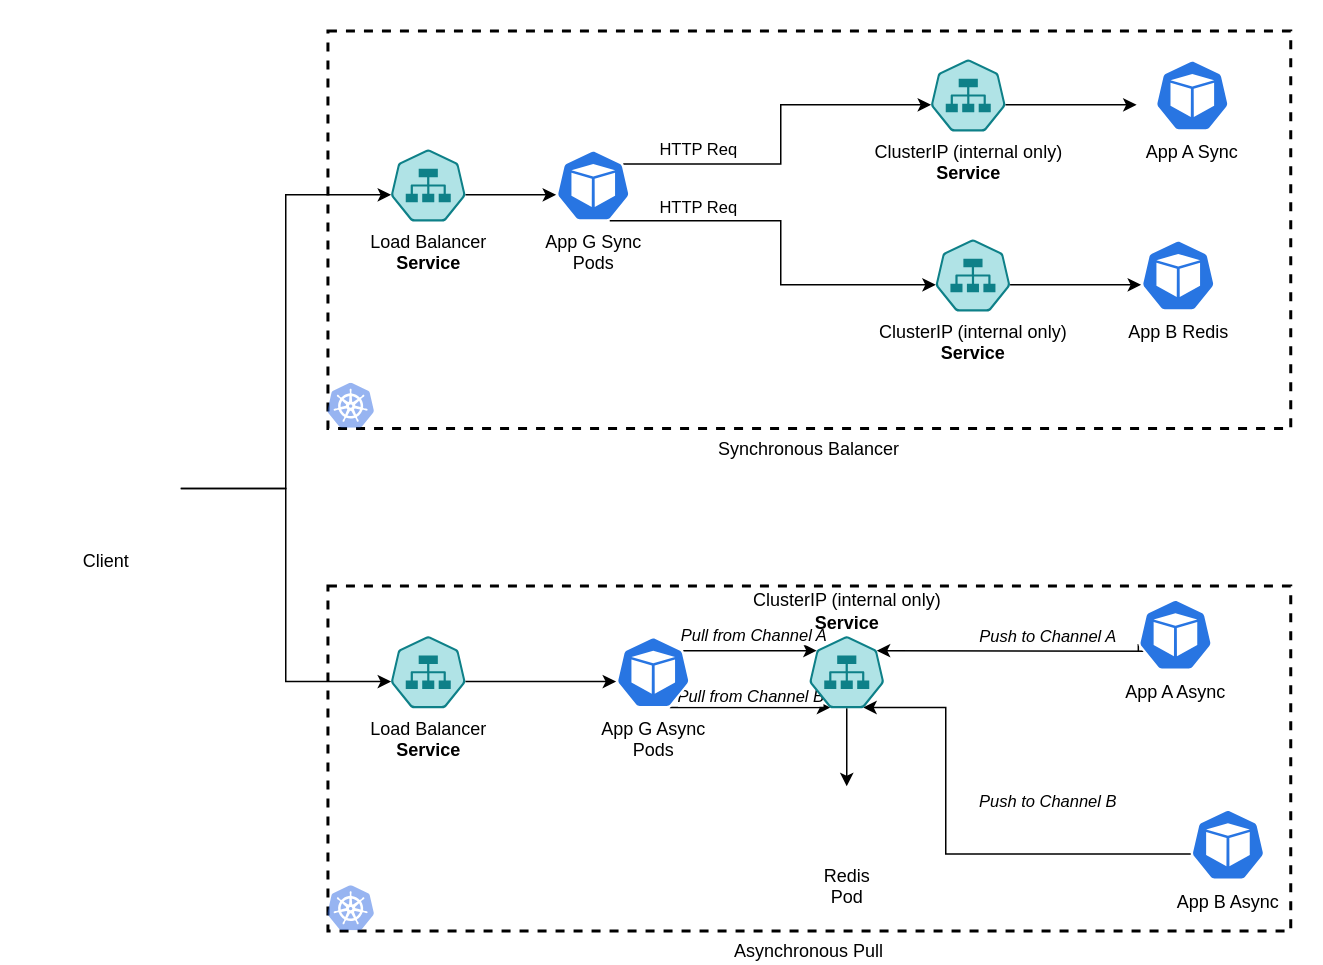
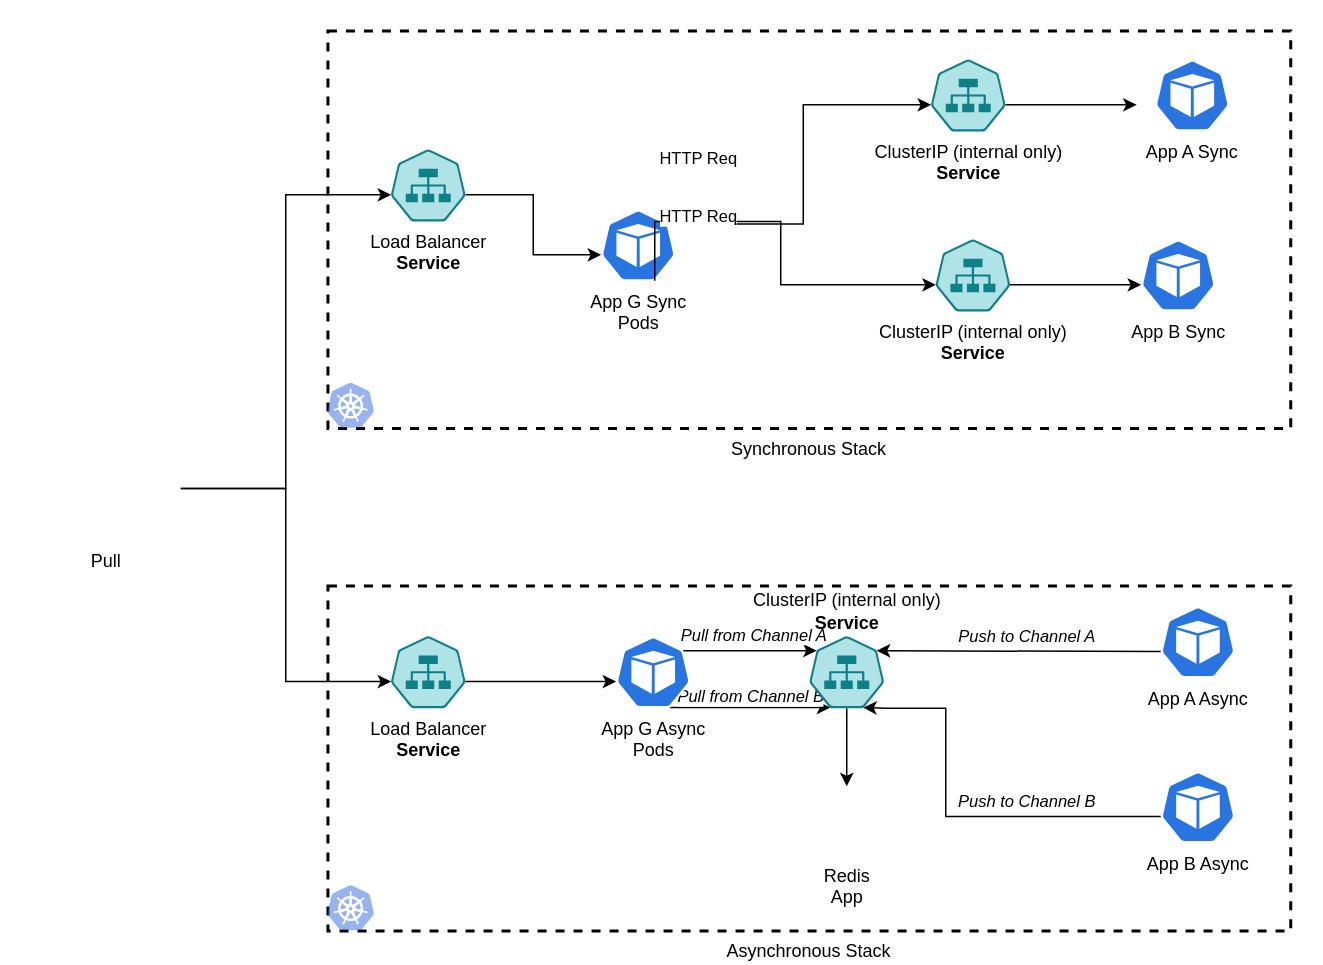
  <mxCell id="0" />
  <mxCell id="1" parent="0" />
- <mxCell id="2" value="Asynchronous Pull" style="rounded=0;whiteSpace=wrap;html=1;dashed=1;strokeWidth=2;fillColor=none;labelPosition=center;verticalLabelPosition=bottom;align=center;verticalAlign=top;" vertex="1" parent="1"><mxGeometry x="218.13" y="390" width="641.87" height="230" as="geometry" /></mxCell>
+ <mxCell id="2" value="Asynchronous Stack" style="rounded=0;whiteSpace=wrap;html=1;dashed=1;strokeWidth=2;fillColor=none;labelPosition=center;verticalLabelPosition=bottom;align=center;verticalAlign=top;" vertex="1" parent="1"><mxGeometry x="218.13" y="390" width="641.87" height="230" as="geometry" /></mxCell>
  <mxCell id="3" value="" style="group" vertex="1" connectable="0" parent="1"><mxGeometry x="20" y="290" width="100" height="70" as="geometry" /></mxCell>
  <mxCell id="4" value="" style="shape=image;html=1;verticalAlign=top;verticalLabelPosition=bottom;labelBackgroundColor=#ffffff;imageAspect=0;aspect=fixed;image=https://cdn3.iconfinder.com/data/icons/user-avatars-1/512/users-15-128.png;dashed=1;strokeWidth=2;fillColor=none;" vertex="1" parent="3"><mxGeometry y="3" width="67" height="67" as="geometry" /></mxCell>
- <mxCell id="5" value="Client&amp;nbsp; &amp;nbsp; &amp;nbsp; &amp;nbsp; &amp;nbsp;" style="shape=image;html=1;verticalAlign=top;verticalLabelPosition=bottom;labelBackgroundColor=#ffffff;imageAspect=0;aspect=fixed;image=https://cdn3.iconfinder.com/data/icons/user-avatars-1/512/users-16-128.png;dashed=1;strokeWidth=2;fillColor=none;" vertex="1" parent="3"><mxGeometry x="30" width="70" height="70" as="geometry" /></mxCell>
+ <mxCell id="5" value="Pull&amp;nbsp; &amp;nbsp; &amp;nbsp; &amp;nbsp; &amp;nbsp;" style="shape=image;html=1;verticalAlign=top;verticalLabelPosition=bottom;labelBackgroundColor=#ffffff;imageAspect=0;aspect=fixed;image=https://cdn3.iconfinder.com/data/icons/user-avatars-1/512/users-16-128.png;dashed=1;strokeWidth=2;fillColor=none;" vertex="1" parent="3"><mxGeometry x="30" width="70" height="70" as="geometry" /></mxCell>
  <mxCell id="6" style="edgeStyle=orthogonalEdgeStyle;rounded=0;orthogonalLoop=1;jettySize=auto;html=1;entryX=0.005;entryY=0.63;entryDx=0;entryDy=0;entryPerimeter=0;" edge="1" parent="1" source="5" target="10"><mxGeometry relative="1" as="geometry" /></mxCell>
- <mxCell id="7" value="Synchronous&amp;nbsp;Balancer" style="rounded=0;whiteSpace=wrap;html=1;dashed=1;strokeWidth=2;fillColor=none;labelPosition=center;verticalLabelPosition=bottom;align=center;verticalAlign=top;" vertex="1" parent="1"><mxGeometry x="218.13" y="20" width="641.87" height="265" as="geometry" /></mxCell>
+ <mxCell id="7" value="Synchronous&amp;nbsp;Stack" style="rounded=0;whiteSpace=wrap;html=1;dashed=1;strokeWidth=2;fillColor=none;labelPosition=center;verticalLabelPosition=bottom;align=center;verticalAlign=top;" vertex="1" parent="1"><mxGeometry x="218.13" y="20" width="641.87" height="265" as="geometry" /></mxCell>
  <mxCell id="8" value="" style="aspect=fixed;html=1;points=[];align=center;image;fontSize=12;image=img/lib/mscae/Kubernetes.svg;opacity=50;" vertex="1" parent="1"><mxGeometry x="218.13" y="590" width="31.25" height="30" as="geometry" /></mxCell>
  <mxCell id="9" style="edgeStyle=orthogonalEdgeStyle;rounded=0;orthogonalLoop=1;jettySize=auto;html=1;exitX=0.995;exitY=0.63;exitDx=0;exitDy=0;exitPerimeter=0;entryX=0.005;entryY=0.63;entryDx=0;entryDy=0;entryPerimeter=0;" edge="1" parent="1" source="10" target="12"><mxGeometry relative="1" as="geometry" /></mxCell>
  <mxCell id="10" value="Load Balancer&lt;br&gt;&lt;b&gt;Service&lt;/b&gt;" style="html=1;dashed=0;whitespace=wrap;fillColor=#b0e3e6;strokeColor=#0e8088;points=[[0.005,0.63,0],[0.1,0.2,0],[0.9,0.2,0],[0.5,0,0],[0.995,0.63,0],[0.72,0.99,0],[0.5,1,0],[0.28,0.99,0]];shape=mxgraph.kubernetes.icon;prIcon=svc;labelPosition=center;verticalLabelPosition=bottom;align=center;verticalAlign=top;" vertex="1" parent="1"><mxGeometry x="260" y="99" width="50" height="48" as="geometry" /></mxCell>
  <mxCell id="11" style="edgeStyle=orthogonalEdgeStyle;rounded=0;orthogonalLoop=1;jettySize=auto;html=1;entryX=0.005;entryY=0.63;entryDx=0;entryDy=0;entryPerimeter=0;exitX=0.9;exitY=0.2;exitDx=0;exitDy=0;exitPerimeter=0;" edge="1" parent="1" source="12" target="14"><mxGeometry relative="1" as="geometry" /></mxCell>
- <mxCell id="12" value="App G Sync&lt;br&gt;Pods" style="html=1;dashed=0;whitespace=wrap;fillColor=#2875E2;strokeColor=#ffffff;points=[[0.005,0.63,0],[0.1,0.2,0],[0.9,0.2,0],[0.5,0,0],[0.995,0.63,0],[0.72,0.99,0],[0.5,1,0],[0.28,0.99,0]];shape=mxgraph.kubernetes.icon;prIcon=pod;labelPosition=center;verticalLabelPosition=bottom;align=center;verticalAlign=top;" vertex="1" parent="1"><mxGeometry x="370" y="99" width="50" height="48" as="geometry" /></mxCell>
+ <mxCell id="12" value="App G Sync&lt;br&gt;Pods" style="html=1;dashed=0;whitespace=wrap;fillColor=#2875E2;strokeColor=#ffffff;points=[[0.005,0.63,0],[0.1,0.2,0],[0.9,0.2,0],[0.5,0,0],[0.995,0.63,0],[0.72,0.99,0],[0.5,1,0],[0.28,0.99,0]];shape=mxgraph.kubernetes.icon;prIcon=pod;labelPosition=center;verticalLabelPosition=bottom;align=center;verticalAlign=top;" vertex="1" parent="1"><mxGeometry x="400" y="139" width="50" height="48" as="geometry" /></mxCell>
  <mxCell id="13" style="edgeStyle=orthogonalEdgeStyle;rounded=0;orthogonalLoop=1;jettySize=auto;html=1;exitX=0.995;exitY=0.63;exitDx=0;exitDy=0;exitPerimeter=0;entryX=0.005;entryY=0.63;entryDx=0;entryDy=0;entryPerimeter=0;" edge="1" parent="1" source="14" target="15"><mxGeometry relative="1" as="geometry" /></mxCell>
  <mxCell id="14" value="ClusterIP (internal only)&lt;br&gt;&lt;b&gt;Service&lt;/b&gt;" style="html=1;dashed=0;whitespace=wrap;fillColor=#b0e3e6;strokeColor=#0e8088;points=[[0.005,0.63,0],[0.1,0.2,0],[0.9,0.2,0],[0.5,0,0],[0.995,0.63,0],[0.72,0.99,0],[0.5,1,0],[0.28,0.99,0]];shape=mxgraph.kubernetes.icon;prIcon=svc;labelPosition=center;verticalLabelPosition=bottom;align=center;verticalAlign=top;" vertex="1" parent="1"><mxGeometry x="620" y="39" width="50" height="48" as="geometry" /></mxCell>
  <mxCell id="15" value="App A Sync" style="html=1;dashed=0;whitespace=wrap;fillColor=#2875E2;strokeColor=#ffffff;points=[[0.005,0.63,0],[0.1,0.2,0],[0.9,0.2,0],[0.5,0,0],[0.995,0.63,0],[0.72,0.99,0],[0.5,1,0],[0.28,0.99,0]];shape=mxgraph.kubernetes.icon;prIcon=pod;labelPosition=center;verticalLabelPosition=bottom;align=center;verticalAlign=top;" vertex="1" parent="1"><mxGeometry x="756.87" y="39" width="75" height="48" as="geometry" /></mxCell>
  <mxCell id="16" value="ClusterIP (internal only)&lt;br&gt;&lt;b&gt;Service&lt;/b&gt;" style="html=1;dashed=0;whitespace=wrap;fillColor=#b0e3e6;strokeColor=#0e8088;points=[[0.005,0.63,0],[0.1,0.2,0],[0.9,0.2,0],[0.5,0,0],[0.995,0.63,0],[0.72,0.99,0],[0.5,1,0],[0.28,0.99,0]];shape=mxgraph.kubernetes.icon;prIcon=svc;labelPosition=center;verticalLabelPosition=bottom;align=center;verticalAlign=top;" vertex="1" parent="1"><mxGeometry x="623.13" y="159" width="50" height="48" as="geometry" /></mxCell>
- <mxCell id="17" value="App B Redis" style="html=1;dashed=0;whitespace=wrap;fillColor=#2875E2;strokeColor=#ffffff;points=[[0.005,0.63,0],[0.1,0.2,0],[0.9,0.2,0],[0.5,0,0],[0.995,0.63,0],[0.72,0.99,0],[0.5,1,0],[0.28,0.99,0]];shape=mxgraph.kubernetes.icon;prIcon=pod;labelPosition=center;verticalLabelPosition=bottom;align=center;verticalAlign=top;" vertex="1" parent="1"><mxGeometry x="760" y="159" width="50" height="48" as="geometry" /></mxCell>
+ <mxCell id="17" value="App B Sync" style="html=1;dashed=0;whitespace=wrap;fillColor=#2875E2;strokeColor=#ffffff;points=[[0.005,0.63,0],[0.1,0.2,0],[0.9,0.2,0],[0.5,0,0],[0.995,0.63,0],[0.72,0.99,0],[0.5,1,0],[0.28,0.99,0]];shape=mxgraph.kubernetes.icon;prIcon=pod;labelPosition=center;verticalLabelPosition=bottom;align=center;verticalAlign=top;" vertex="1" parent="1"><mxGeometry x="760" y="159" width="50" height="48" as="geometry" /></mxCell>
  <mxCell id="18" style="edgeStyle=orthogonalEdgeStyle;rounded=0;orthogonalLoop=1;jettySize=auto;html=1;exitX=0.995;exitY=0.63;exitDx=0;exitDy=0;exitPerimeter=0;entryX=0.005;entryY=0.63;entryDx=0;entryDy=0;entryPerimeter=0;" edge="1" source="16" target="17" parent="1"><mxGeometry relative="1" as="geometry" /></mxCell>
  <mxCell id="19" style="edgeStyle=orthogonalEdgeStyle;rounded=0;orthogonalLoop=1;jettySize=auto;html=1;exitX=0.72;exitY=0.99;exitDx=0;exitDy=0;exitPerimeter=0;entryX=0.005;entryY=0.63;entryDx=0;entryDy=0;entryPerimeter=0;" edge="1" target="16" parent="1" source="12"><mxGeometry relative="1" as="geometry"><mxPoint x="443.13" y="283" as="sourcePoint" /><mxPoint x="587" y="200" as="targetPoint" /><Array as="points"><mxPoint x="520" y="147" /><mxPoint x="520" y="189" /></Array></mxGeometry></mxCell>
  <mxCell id="20" value="HTTP Req" style="edgeLabel;html=1;align=center;verticalAlign=middle;resizable=0;points=[];fontColor=#000000;" vertex="1" connectable="0" parent="19"><mxGeometry x="-0.758" y="-1" relative="1" as="geometry"><mxPoint x="27.1" y="-48.52" as="offset" /></mxGeometry></mxCell>
  <mxCell id="21" value="HTTP Req" style="edgeLabel;html=1;align=center;verticalAlign=middle;resizable=0;points=[];fontColor=#000000;" vertex="1" connectable="0" parent="19"><mxGeometry x="-0.758" y="-1" relative="1" as="geometry"><mxPoint x="27.1" y="-9.52" as="offset" /></mxGeometry></mxCell>
  <mxCell id="22" style="edgeStyle=orthogonalEdgeStyle;rounded=0;orthogonalLoop=1;jettySize=auto;html=1;exitX=0.995;exitY=0.63;exitDx=0;exitDy=0;exitPerimeter=0;entryX=0.005;entryY=0.63;entryDx=0;entryDy=0;entryPerimeter=0;" edge="1" source="23" target="28" parent="1"><mxGeometry relative="1" as="geometry" /></mxCell>
  <mxCell id="23" value="Load Balancer&lt;br&gt;&lt;b&gt;Service&lt;/b&gt;" style="html=1;dashed=0;whitespace=wrap;fillColor=#b0e3e6;strokeColor=#0e8088;points=[[0.005,0.63,0],[0.1,0.2,0],[0.9,0.2,0],[0.5,0,0],[0.995,0.63,0],[0.72,0.99,0],[0.5,1,0],[0.28,0.99,0]];shape=mxgraph.kubernetes.icon;prIcon=svc;labelPosition=center;verticalLabelPosition=bottom;align=center;verticalAlign=top;" vertex="1" parent="1"><mxGeometry x="260" y="423.5" width="50" height="48" as="geometry" /></mxCell>
  <mxCell id="24" style="edgeStyle=orthogonalEdgeStyle;rounded=0;orthogonalLoop=1;jettySize=auto;html=1;exitX=0.9;exitY=0.2;exitDx=0;exitDy=0;exitPerimeter=0;entryX=0.1;entryY=0.2;entryDx=0;entryDy=0;entryPerimeter=0;fontColor=#000000;" edge="1" parent="1" source="28" target="38"><mxGeometry relative="1" as="geometry" /></mxCell>
  <mxCell id="25" value="Pull from Channel A" style="edgeLabel;html=1;align=center;verticalAlign=middle;resizable=0;points=[];fontColor=#000000;fontStyle=2" vertex="1" connectable="0" parent="24"><mxGeometry x="-0.68" y="-1" relative="1" as="geometry"><mxPoint x="32.32" y="-11.24" as="offset" /></mxGeometry></mxCell>
  <mxCell id="26" style="edgeStyle=orthogonalEdgeStyle;rounded=0;orthogonalLoop=1;jettySize=auto;html=1;exitX=0.72;exitY=0.99;exitDx=0;exitDy=0;exitPerimeter=0;entryX=0.28;entryY=0.99;entryDx=0;entryDy=0;entryPerimeter=0;fontColor=#000000;" edge="1" parent="1" source="28" target="38"><mxGeometry relative="1" as="geometry"><Array as="points"><mxPoint x="477" y="470.5" /><mxPoint x="547" y="471.5" /></Array></mxGeometry></mxCell>
  <mxCell id="27" value="Pull from Channel B" style="edgeLabel;html=1;align=center;verticalAlign=middle;resizable=0;points=[];fontColor=#000000;fontStyle=2" vertex="1" connectable="0" parent="26"><mxGeometry x="-0.401" y="1" relative="1" as="geometry"><mxPoint x="21.93" y="-6.5" as="offset" /></mxGeometry></mxCell>
  <mxCell id="28" value="App G Async&lt;br&gt;Pods" style="html=1;dashed=0;whitespace=wrap;fillColor=#2875E2;strokeColor=#ffffff;points=[[0.005,0.63,0],[0.1,0.2,0],[0.9,0.2,0],[0.5,0,0],[0.995,0.63,0],[0.72,0.99,0],[0.5,1,0],[0.28,0.99,0]];shape=mxgraph.kubernetes.icon;prIcon=pod;labelPosition=center;verticalLabelPosition=bottom;align=center;verticalAlign=top;" vertex="1" parent="1"><mxGeometry x="410" y="423.5" width="50" height="48" as="geometry" /></mxCell>
  <mxCell id="29" style="edgeStyle=orthogonalEdgeStyle;rounded=0;orthogonalLoop=1;jettySize=auto;html=1;exitX=0.005;exitY=0.63;exitDx=0;exitDy=0;exitPerimeter=0;entryX=0.9;entryY=0.2;entryDx=0;entryDy=0;entryPerimeter=0;fontColor=#000000;" edge="1" parent="1" source="32" target="38"><mxGeometry relative="1" as="geometry"><Array as="points"><mxPoint x="773" y="433.5" /><mxPoint x="578" y="433.5" /></Array></mxGeometry></mxCell>
  <mxCell id="30" value="Push to Channel A" style="edgeLabel;html=1;align=center;verticalAlign=middle;resizable=0;points=[];fontColor=#000000;fontStyle=2" vertex="1" connectable="0" parent="29"><mxGeometry x="-0.515" y="-3" relative="1" as="geometry"><mxPoint x="-43.45" y="-6.97" as="offset" /></mxGeometry></mxCell>
  <mxCell id="31" value="Push to Channel B" style="edgeLabel;html=1;align=center;verticalAlign=middle;resizable=0;points=[];fontColor=#000000;fontStyle=2" vertex="1" connectable="0" parent="29"><mxGeometry x="-0.515" y="-3" relative="1" as="geometry"><mxPoint x="-43.45" y="103.03" as="offset" /></mxGeometry></mxCell>
- <mxCell id="32" value="App A Async" style="html=1;dashed=0;whitespace=wrap;fillColor=#2875E2;strokeColor=#ffffff;points=[[0.005,0.63,0],[0.1,0.2,0],[0.9,0.2,0],[0.5,0,0],[0.995,0.63,0],[0.72,0.99,0],[0.5,1,0],[0.28,0.99,0]];shape=mxgraph.kubernetes.icon;prIcon=pod;labelPosition=center;verticalLabelPosition=bottom;align=center;verticalAlign=top;" vertex="1" parent="1"><mxGeometry x="758.13" y="398.5" width="50" height="48" as="geometry" /></mxCell>
+ <mxCell id="32" value="App A Async" style="html=1;dashed=0;whitespace=wrap;fillColor=#2875E2;strokeColor=#ffffff;points=[[0.005,0.63,0],[0.1,0.2,0],[0.9,0.2,0],[0.5,0,0],[0.995,0.63,0],[0.72,0.99,0],[0.5,1,0],[0.28,0.99,0]];shape=mxgraph.kubernetes.icon;prIcon=pod;labelPosition=center;verticalLabelPosition=bottom;align=center;verticalAlign=top;" vertex="1" parent="1"><mxGeometry x="773.13" y="403.5" width="50" height="48" as="geometry" /></mxCell>
  <mxCell id="33" style="edgeStyle=orthogonalEdgeStyle;rounded=0;orthogonalLoop=1;jettySize=auto;html=1;exitX=0.005;exitY=0.63;exitDx=0;exitDy=0;exitPerimeter=0;entryX=0.72;entryY=0.99;entryDx=0;entryDy=0;entryPerimeter=0;fontColor=#000000;" edge="1" parent="1" source="34" target="38"><mxGeometry relative="1" as="geometry"><Array as="points"><mxPoint x="630" y="543.5" /><mxPoint x="630" y="471.5" /><mxPoint x="590" y="471.5" /></Array></mxGeometry></mxCell>
- <mxCell id="34" value="App B Async" style="html=1;dashed=0;whitespace=wrap;fillColor=#2875E2;strokeColor=#ffffff;points=[[0.005,0.63,0],[0.1,0.2,0],[0.9,0.2,0],[0.5,0,0],[0.995,0.63,0],[0.72,0.99,0],[0.5,1,0],[0.28,0.99,0]];shape=mxgraph.kubernetes.icon;prIcon=pod;labelPosition=center;verticalLabelPosition=bottom;align=center;verticalAlign=top;" vertex="1" parent="1"><mxGeometry x="793.13" y="538.5" width="50" height="48" as="geometry" /></mxCell>
- <mxCell id="35" value="Redis&lt;br&gt;Pod" style="shape=image;html=1;verticalAlign=top;verticalLabelPosition=bottom;labelBackgroundColor=#ffffff;imageAspect=0;aspect=fixed;image=https://cdn4.iconfinder.com/data/icons/redis-2/1451/Untitled-2-128.png;dashed=1;strokeWidth=2;fillColor=none;fontColor=#000000;" vertex="1" parent="1"><mxGeometry x="540.75" y="523.5" width="46.5" height="46.5" as="geometry" /></mxCell>
+ <mxCell id="34" value="App B Async" style="html=1;dashed=0;whitespace=wrap;fillColor=#2875E2;strokeColor=#ffffff;points=[[0.005,0.63,0],[0.1,0.2,0],[0.9,0.2,0],[0.5,0,0],[0.995,0.63,0],[0.72,0.99,0],[0.5,1,0],[0.28,0.99,0]];shape=mxgraph.kubernetes.icon;prIcon=pod;labelPosition=center;verticalLabelPosition=bottom;align=center;verticalAlign=top;" vertex="1" parent="1"><mxGeometry x="773.13" y="513.5" width="50" height="48" as="geometry" /></mxCell>
+ <mxCell id="35" value="Redis&lt;br&gt;App" style="shape=image;html=1;verticalAlign=top;verticalLabelPosition=bottom;labelBackgroundColor=#ffffff;imageAspect=0;aspect=fixed;image=https://cdn4.iconfinder.com/data/icons/redis-2/1451/Untitled-2-128.png;dashed=1;strokeWidth=2;fillColor=none;fontColor=#000000;" vertex="1" parent="1"><mxGeometry x="540.75" y="523.5" width="46.5" height="46.5" as="geometry" /></mxCell>
  <mxCell id="36" style="edgeStyle=orthogonalEdgeStyle;rounded=0;orthogonalLoop=1;jettySize=auto;html=1;exitX=1;exitY=0.5;exitDx=0;exitDy=0;entryX=0.005;entryY=0.63;entryDx=0;entryDy=0;entryPerimeter=0;fontColor=#000000;" edge="1" parent="1" source="5" target="23"><mxGeometry relative="1" as="geometry" /></mxCell>
  <mxCell id="37" style="edgeStyle=orthogonalEdgeStyle;rounded=0;orthogonalLoop=1;jettySize=auto;html=1;exitX=0.5;exitY=1;exitDx=0;exitDy=0;exitPerimeter=0;entryX=0.5;entryY=0;entryDx=0;entryDy=0;fontColor=#000000;" edge="1" parent="1" source="38" target="35"><mxGeometry relative="1" as="geometry" /></mxCell>
  <mxCell id="38" value="ClusterIP (internal only)&lt;br&gt;&lt;b&gt;Service&lt;/b&gt;" style="html=1;dashed=0;whitespace=wrap;fillColor=#b0e3e6;strokeColor=#0e8088;points=[[0.005,0.63,0],[0.1,0.2,0],[0.9,0.2,0],[0.5,0,0],[0.995,0.63,0],[0.72,0.99,0],[0.5,1,0],[0.28,0.99,0]];shape=mxgraph.kubernetes.icon;prIcon=svc;labelPosition=center;verticalLabelPosition=top;align=center;verticalAlign=bottom;" vertex="1" parent="1"><mxGeometry x="539" y="423.5" width="50" height="48" as="geometry" /></mxCell>
  <mxCell id="39" value="" style="aspect=fixed;html=1;points=[];align=center;image;fontSize=12;image=img/lib/mscae/Kubernetes.svg;opacity=50;" vertex="1" parent="1"><mxGeometry x="218.13" y="255" width="31.25" height="30" as="geometry" /></mxCell>
